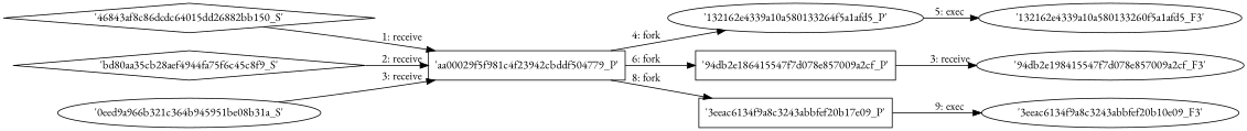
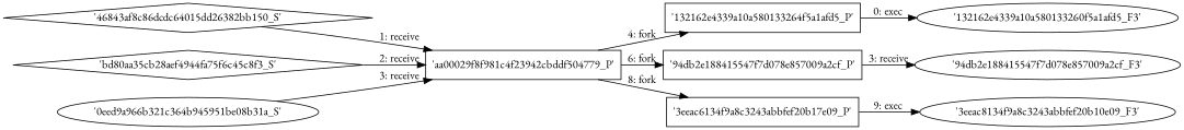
  digraph {
    engine=neato
    fixedsize=false
    fontname="EB Garamond"
    fontsize=10
    nodesep=0.3
    rankdir=LR
    ranksep=0
    splines=true
    node [fontname="EB Garamond" node_type=Process shape=box]
    edge [fontname="EB Garamond"]
-   "'aa00029f5f981c4f23942cbddf504779_P'"
-   "'132162e4339a10a580133264f5a1afd5_P'" [shape=ellipse]
-   "'94db2e188415547f7d078e857009a2cf_P'" [label="'94db2e186415547f7d078e857009a2cf_P'"]
+   "'aa00029f5f981c4f23942cbddf504779_P'" [label="'aa00029f8f981c4f23942cbddf504779_P'"]
+   "'132162e4339a10a580133264f5a1afd5_P'"
+   "'94db2e188415547f7d078e857009a2cf_P'"
    n4 [label="'3eeac6134f9a8c3243abbfef20b17e09_P'"]
    n5 [label="'132162e4339a10a580133260f5a1afd5_F3'" node_type=File shape=ellipse]
-   "'94db2e188415547f7d078e857009a2cf_F3'" [node_type=File shape=ellipse label="'94db2e198415547f7d078e857009a2cf_F3'"]
-   "'3eeac6134f9a8c3243abbfef20b10e09_F3'" [node_type=File shape=ellipse]
-   "'46843af8c86dcdc64015dd26882bb150_S'" [node_type=Socket shape=diamond]
-   "'bd80aa35cb28aef4944fa75f6c45c8f9_S'" [node_type=Socket shape=diamond]
+   "'94db2e188415547f7d078e857009a2cf_F3'" [node_type=File shape=ellipse]
+   "'3eeac6134f9a8c3243abbfef20b10e09_F3'" [node_type=File shape=ellipse label="'3eeac8134f9a8c3243abbfef20b10e09_F3'"]
+   "'46843af8c86dcdc64015dd26882bb150_S'" [node_type=Socket shape=diamond label="'46843af8c86dcdc64015dd26382bb150_S'"]
+   "'bd80aa35cb28aef4944fa75f6c45c8f9_S'" [node_type=Socket shape=diamond label="'bd80aa35cb28aef4944fa75f6c45c8f3_S'"]
    "'0eed9a966b321c364b945951be08b31a_S'" [node_type=Socket shape=ellipse]
    "'aa00029f5f981c4f23942cbddf504779_P'" -> "'132162e4339a10a580133264f5a1afd5_P'" [label="4: fork"]
    "'aa00029f5f981c4f23942cbddf504779_P'" -> "'94db2e188415547f7d078e857009a2cf_P'" [label="6: fork"]
    "'aa00029f5f981c4f23942cbddf504779_P'" -> n4 [label="8: fork"]
-   "'132162e4339a10a580133264f5a1afd5_P'" -> n5 [label="5: exec"]
+   "'132162e4339a10a580133264f5a1afd5_P'" -> n5 [label="0: exec"]
    "'94db2e188415547f7d078e857009a2cf_P'" -> "'94db2e188415547f7d078e857009a2cf_F3'" [label="3: receive"]
    n4 -> "'3eeac6134f9a8c3243abbfef20b10e09_F3'" [label="9: exec"]
    "'46843af8c86dcdc64015dd26882bb150_S'" -> "'aa00029f5f981c4f23942cbddf504779_P'" [label="1: receive"]
    "'bd80aa35cb28aef4944fa75f6c45c8f9_S'" -> "'aa00029f5f981c4f23942cbddf504779_P'" [label="2: receive"]
    "'0eed9a966b321c364b945951be08b31a_S'" -> "'aa00029f5f981c4f23942cbddf504779_P'" [label="3: receive"]
  }
